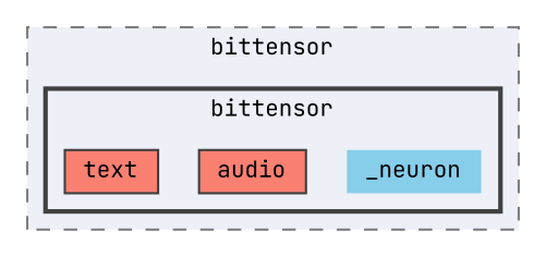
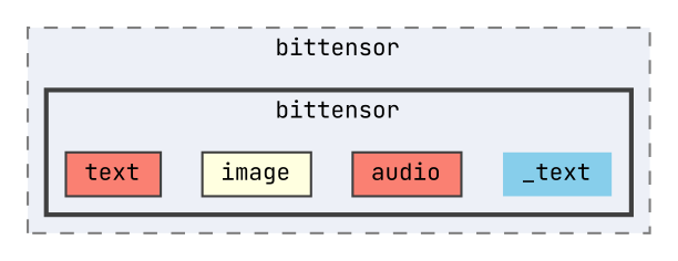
  digraph {
    compound=true
    fontname="JetBrains Mono"
    node [fontname="JetBrains Mono" fontsize=10 shape=box style=filled fillcolor=salmon color=grey25]
-   n1 [height=0.2 label=_neuron shape=plaintext width=0.4 fillcolor=skyblue color=""]
+   n1 [height=0.2 label=_text shape=plaintext width=0.4 fillcolor=skyblue color=""]
    n2 [height=0.2 label=audio width=0.4]
+   n3 [fillcolor=lightyellow height=0.2 label=image width=0.4]
    n4 [height=0.2 label=text width=0.4]
    subgraph cluster_1 {
      bgcolor="#edf0f7"
      fontsize=10
      label=bittensor
      pencolor=grey50
      style="filled,dashed"
      subgraph cluster_2 {
        bgcolor="#edf0f7"
        fontsize=10
        pencolor=grey25
        style="filled,bold"
        n1
        n2
+       n3
        n4
      }
    }
  }
